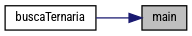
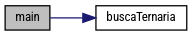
  digraph {
    rankdir=LR
    fontname="Roboto Condensed"
    node [color=black fontname="Roboto Condensed" fontsize=10 shape=record style=filled]
    n1 [fillcolor=grey75 fontcolor=black height=0.2 label=main width=0.4]
    n2 [fillcolor=white height=0.2 label=buscaTernaria width=0.4]
-   n2 -> n1 [color=midnightblue fontname="Roboto Condensed" fontsize=10 labelfontname=Helvetica labelfontsize=10 style=solid]
+   n1 -> n2 [color=midnightblue fontname="Roboto Condensed" fontsize=10 labelfontname=Helvetica labelfontsize=10 style=solid]
  }
